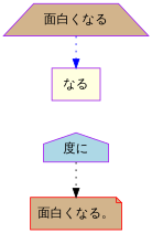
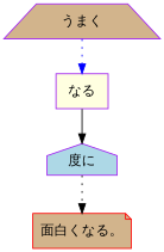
  digraph {
    node [color=purple fillcolor=tan style=filled]
    edge [color=black style=dotted]
-   n1 [label="面白くなる" shape=trapezium]
+   n1 [label="うまく" shape=trapezium]
    n2 [fillcolor=lightyellow label="なる" shape=box]
    n3 [fillcolor=lightblue label="度に" shape=house]
    n4 [color=red label="面白くなる。" shape=note]
    n1 -> n2 [color=blue]
+   n2 -> n3 [style=solid]
    n3 -> n4
  }
